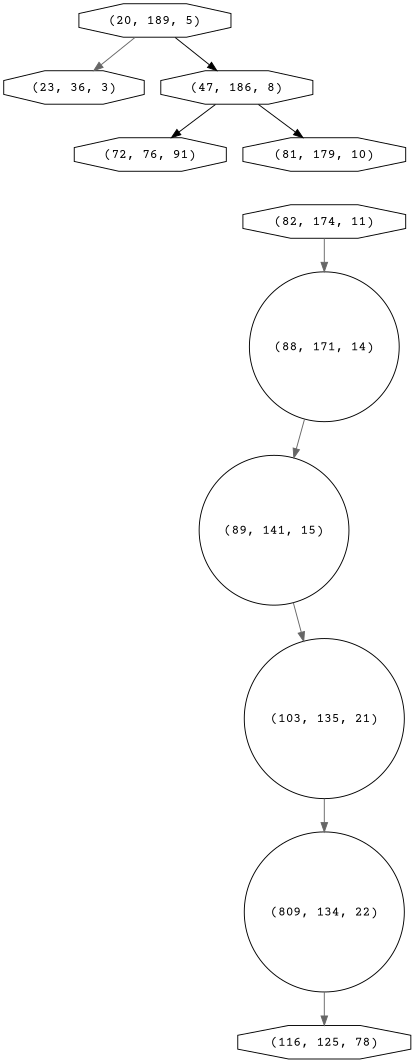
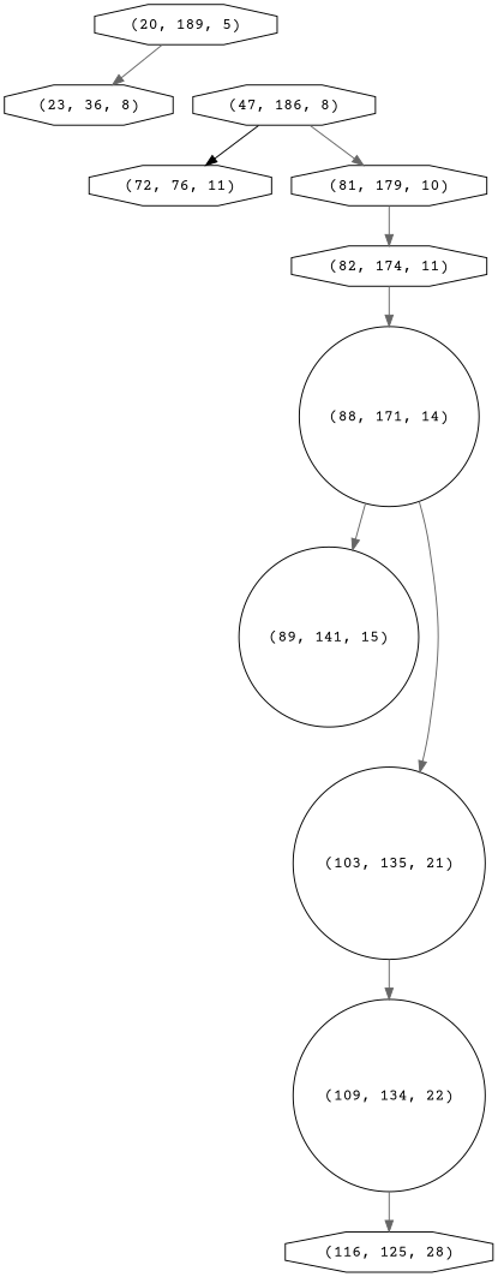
  digraph {
    fontname="Courier Prime"
    node [fontname="Courier Prime" shape=octagon]
    edge [color=gray40 fontname="Courier Prime"]
    "(20, 189, 5)"
-   "(23, 36, 8)" [label="(23, 36, 3)"]
+   "(23, 36, 8)"
    "(47, 186, 8)"
-   "(72, 76, 11)" [label="(72, 76, 91)"]
+   "(72, 76, 11)"
    "(81, 179, 10)"
    "(82, 174, 11)"
    "(88, 171, 14)" [shape=circle]
    "(89, 141, 15)" [shape=circle]
    "(103, 135, 21)" [shape=circle]
-   "(109, 134, 22)" [shape=circle label="(809, 134, 22)"]
-   "(116, 125, 28)" [label="(116, 125, 78)"]
+   "(109, 134, 22)" [shape=circle]
+   "(116, 125, 28)"
    "(20, 189, 5)" -> "(23, 36, 8)"
-   "(20, 189, 5)" -> "(47, 186, 8)" [color=black]
    "(47, 186, 8)" -> "(72, 76, 11)" [color=black]
-   "(47, 186, 8)" -> "(81, 179, 10)" [color=black]
+   "(47, 186, 8)" -> "(81, 179, 10)"
+   "(81, 179, 10)" -> "(82, 174, 11)"
    "(82, 174, 11)" -> "(88, 171, 14)"
    "(88, 171, 14)" -> "(89, 141, 15)"
-   "(89, 141, 15)" -> "(103, 135, 21)"
+   "(88, 171, 14)" -> "(103, 135, 21)"
    "(103, 135, 21)" -> "(109, 134, 22)"
    "(109, 134, 22)" -> "(116, 125, 28)"
  }
